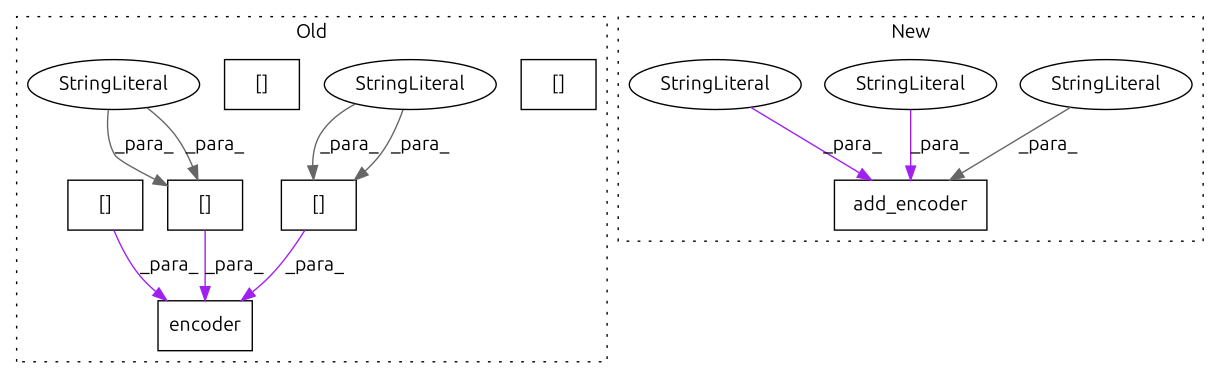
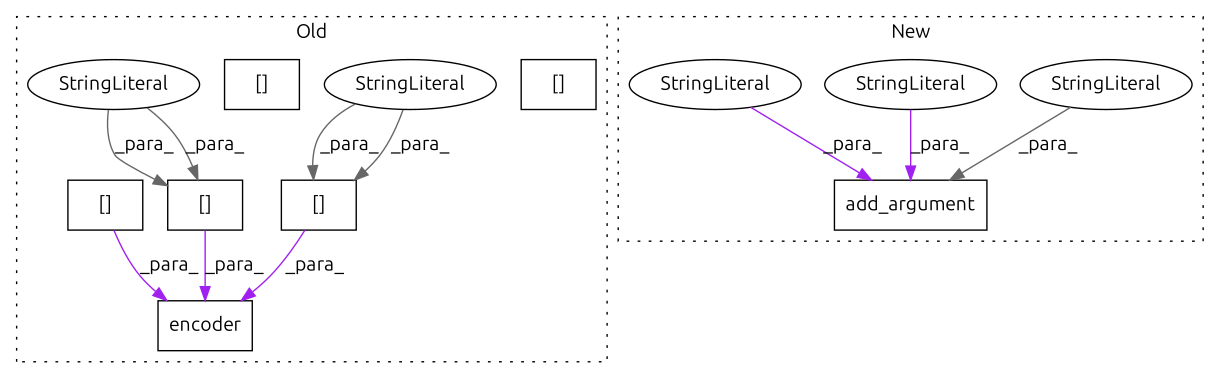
  digraph {
    fontname=Ubuntu
    node [a=2 l="6,1" s="4936,4952" shape=box fontname=Ubuntu]
    edge [color=gray40 fontname=Ubuntu]
    n1 [a=32 l="8,1" label=encoder s="4928,4985"]
    n2 [label="[]"]
    n3 [a=45 l=10 label=StringLiteral s=4942 shape=ellipse]
    n4 [label="[]" s="4954,4970"]
    n5 [a=45 l=10 label=StringLiteral s=4960 shape=ellipse]
    n6 [label="[]" s="4972,4984"]
    n7 [label="[]" s="4954,4970"]
    n8 [label="[]"]
-   n9 [a=32 l="13,1" label=add_encoder s="1754,1835"]
+   n9 [a=32 l="13,1" label=add_argument s="1754,1835"]
    n10 [a=45 l=12 label=StringLiteral s=1778 shape=ellipse]
    n11 [a=45 l=10 label=StringLiteral s=1767 shape=ellipse]
    n12 [a=45 l=44 label=StringLiteral s=1791 shape=ellipse]
    subgraph cluster_1 {
      label=Old
      style=dotted
      n1
      n2
      n3
      n4
      n5
      n6
      n7
      n8
    }
    subgraph cluster_2 {
      label=New
      style=dotted
      n9
      n10
      n11
      n12
    }
    n3 -> n8 [label=_para_]
    n3 -> n8 [label=_para_]
    n5 -> n7 [label=_para_]
    n5 -> n7 [label=_para_]
    n6 -> n1 [label=_para_ color=purple]
    n7 -> n1 [label=_para_ color=purple]
    n8 -> n1 [label=_para_ color=purple]
    n10 -> n9 [label=_para_]
    n11 -> n9 [label=_para_ color=purple]
    n12 -> n9 [label=_para_ color=purple]
  }
